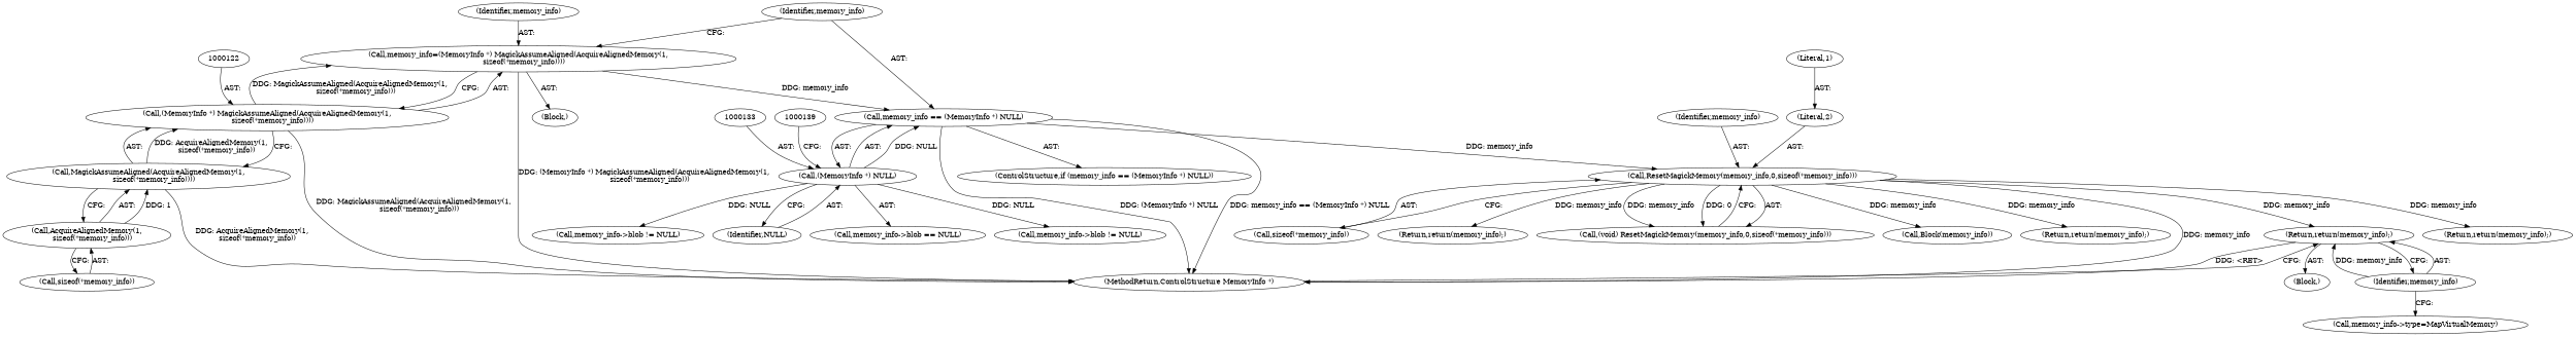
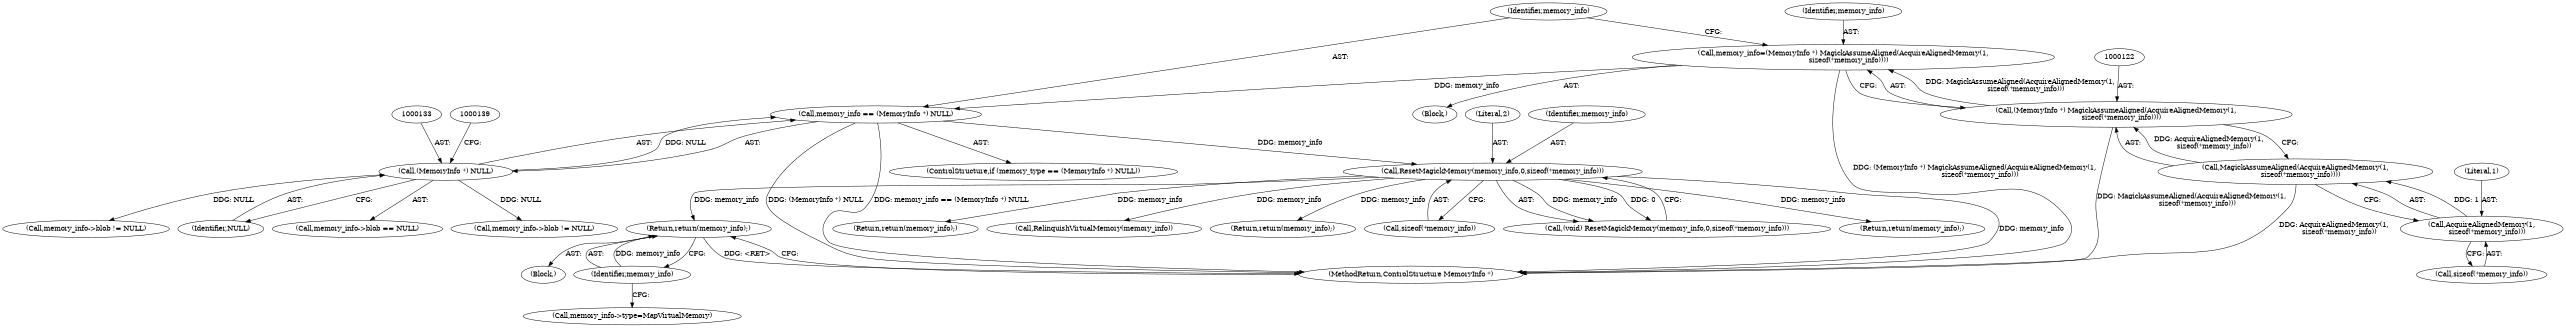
  digraph {
    n1 [label="(Return,return(memory_info);)"]
    n2 [label="(Identifier,memory_info)"]
    n3 [label="(MethodReturn,ControlStructure MemoryInfo *)"]
    n4 [label="(Block,)"]
    n5 [label="(Call,memory_info->type=MapVirtualMemory)"]
    n6 [label="(Call,ResetMagickMemory(memory_info,0,sizeof(*memory_info)))"]
    n7 [label="(Return,return(memory_info);)"]
    n8 [label="(Call,sizeof(*memory_info))"]
    n9 [label="(Return,return(memory_info);)"]
    n10 [label="(Call,(void) ResetMagickMemory(memory_info,0,sizeof(*memory_info)))"]
-   n11 [label="(Call,Block(memory_info))"]
+   n11 [label="(Call,RelinquishVirtualMemory(memory_info))"]
    n12 [label="(Return,return(memory_info);)"]
    n13 [label="(Call,memory_info == (MemoryInfo *) NULL)"]
    n14 [label="(Call,(MemoryInfo *) NULL)"]
-   n15 [label="(ControlStructure,if (memory_info == (MemoryInfo *) NULL))"]
+   n15 [label="(ControlStructure,if (memory_type == (MemoryInfo *) NULL))"]
    n16 [label="(Call,memory_info->blob == NULL)"]
    n17 [label="(Call,memory_info->blob != NULL)"]
    n18 [label="(Identifier,NULL)"]
    n19 [label="(Call,memory_info->blob != NULL)"]
    n20 [label="(Call,memory_info=(MemoryInfo *) MagickAssumeAligned(AcquireAlignedMemory(1,\n     sizeof(*memory_info))))"]
    n21 [label="(Call,(MemoryInfo *) MagickAssumeAligned(AcquireAlignedMemory(1,\n     sizeof(*memory_info))))"]
    n22 [label="(Block,)"]
    n23 [label="(Call,MagickAssumeAligned(AcquireAlignedMemory(1,\n     sizeof(*memory_info))))"]
    n24 [label="(Call,AcquireAlignedMemory(1,\n     sizeof(*memory_info)))"]
    n25 [label="(Call,sizeof(*memory_info))"]
    n26 [label="(Literal,2)"]
    n27 [label="(Identifier,memory_info)"]
    n28 [label="(Literal,1)"]
    n29 [label="(Identifier,memory_info)"]
    n30 [label="(Identifier,memory_info)"]
    1000139
    1000122
    1000133
    n1 -> n2 [label="CFG: "]
    n1 -> n3 [label="DDG: <RET>"]
    n1 -> n4 [label="AST: "]
    n2 -> n1 [label="AST: "]
    n2 -> n1 [label="DDG: memory_info"]
    n2 -> n5 [label="CFG: "]
    n3 -> n1 [label="CFG: "]
    n6 -> n1 [label="DDG: memory_info"]
    n6 -> n3 [label="DDG: memory_info"]
    n6 -> n7 [label="DDG: memory_info"]
    n6 -> n8 [label="CFG: "]
    n6 -> n9 [label="DDG: memory_info"]
    n6 -> n10 [label="AST: "]
    n6 -> n10 [label="DDG: memory_info"]
    n6 -> n10 [label="DDG: 0"]
    n6 -> n11 [label="DDG: memory_info"]
    n6 -> n12 [label="DDG: memory_info"]
    n8 -> n6 [label="AST: "]
    n10 -> n6 [label="CFG: "]
    n13 -> n3 [label="DDG: memory_info == (MemoryInfo *) NULL"]
    n13 -> n3 [label="DDG: (MemoryInfo *) NULL"]
    n13 -> n6 [label="DDG: memory_info"]
    n13 -> n14 [label="AST: "]
    n13 -> n15 [label="AST: "]
    n14 -> n13 [label="AST: "]
    n14 -> n13 [label="DDG: NULL"]
    n14 -> n16 [label="AST: "]
    n14 -> n17 [label="DDG: NULL"]
    n14 -> n18 [label="CFG: "]
    n14 -> n19 [label="DDG: NULL"]
    n18 -> n14 [label="AST: "]
    n20 -> n3 [label="DDG: (MemoryInfo *) MagickAssumeAligned(AcquireAlignedMemory(1,\n     sizeof(*memory_info)))"]
    n20 -> n13 [label="DDG: memory_info"]
    n20 -> n21 [label="CFG: "]
    n20 -> n22 [label="AST: "]
    n21 -> n3 [label="DDG: MagickAssumeAligned(AcquireAlignedMemory(1,\n     sizeof(*memory_info)))"]
    n21 -> n20 [label="AST: "]
    n21 -> n20 [label="DDG: MagickAssumeAligned(AcquireAlignedMemory(1,\n     sizeof(*memory_info)))"]
    n21 -> n23 [label="CFG: "]
    n23 -> n3 [label="DDG: AcquireAlignedMemory(1,\n     sizeof(*memory_info))"]
    n23 -> n21 [label="AST: "]
    n23 -> n21 [label="DDG: AcquireAlignedMemory(1,\n     sizeof(*memory_info))"]
    n23 -> n24 [label="CFG: "]
    n24 -> n23 [label="AST: "]
    n24 -> n23 [label="DDG: 1"]
    n24 -> n25 [label="CFG: "]
    n25 -> n24 [label="AST: "]
    n26 -> n6 [label="AST: "]
    n27 -> n20 [label="AST: "]
-   n28 -> n26 [label="AST: "]
+   n28 -> n24 [label="AST: "]
    n29 -> n6 [label="AST: "]
    n30 -> n13 [label="AST: "]
    n30 -> n20 [label="CFG: "]
    1000139 -> n14 [label="CFG: "]
    1000122 -> n21 [label="AST: "]
    1000133 -> n14 [label="AST: "]
  }
